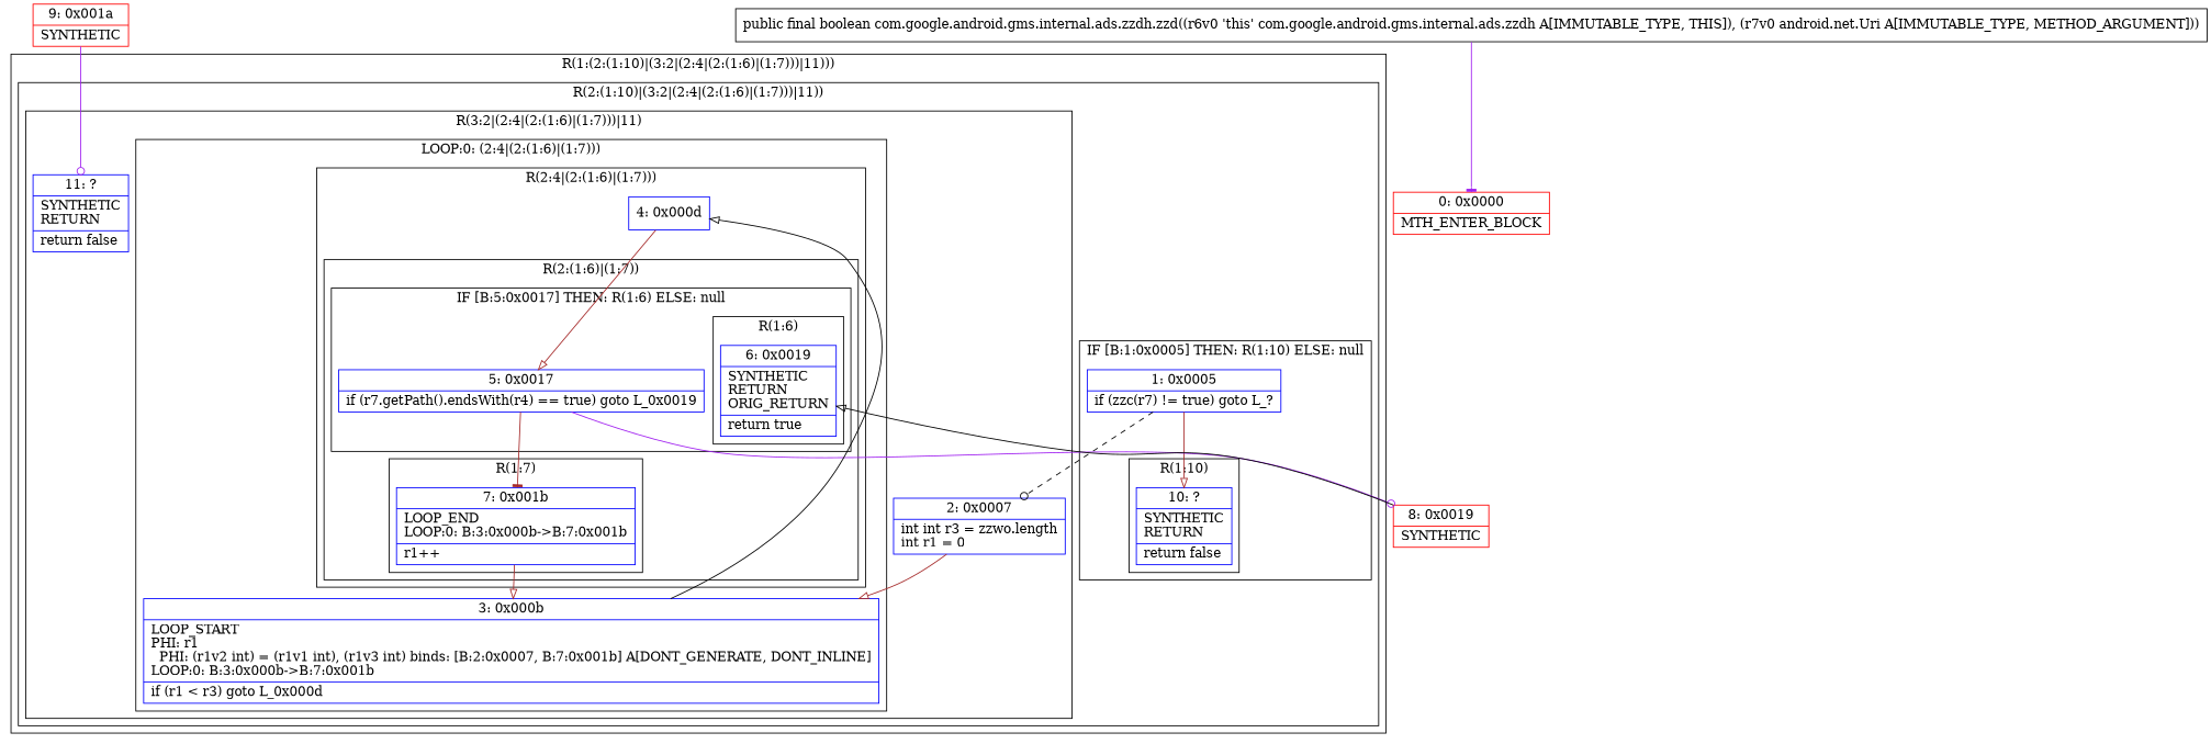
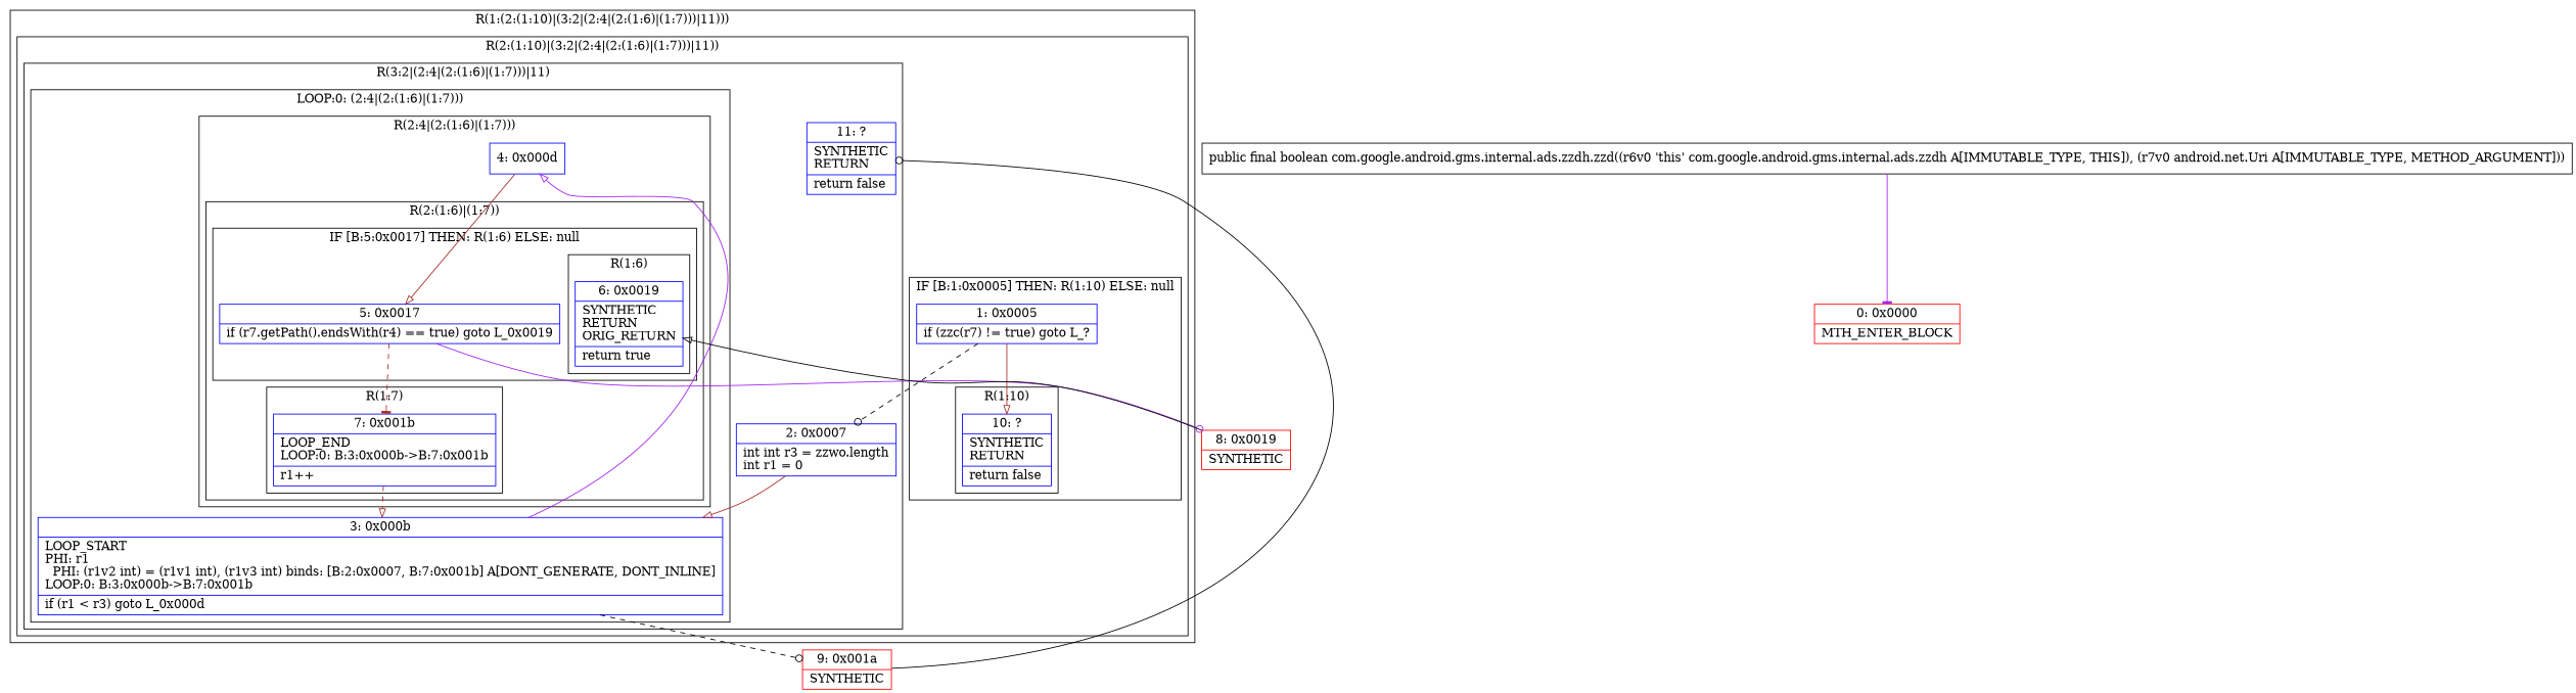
  digraph {
    node [color=blue shape=record]
    edge [arrowhead=onormal color=brown]
    n1 [label="{10\:\ ?|SYNTHETIC\lRETURN\l|return false\l}"]
    n2 [label="{1\:\ 0x0005|if (zzc(r7) != true) goto L_?\l}"]
    n3 [label="{6\:\ 0x0019|SYNTHETIC\lRETURN\lORIG_RETURN\l|return true\l}"]
    n4 [label="{5\:\ 0x0017|if (r7.getPath().endsWith(r4) == true) goto L_0x0019\l}"]
    n5 [label="{7\:\ 0x001b|LOOP_END\lLOOP:0: B:3:0x000b\-\>B:7:0x001b\l|r1++\l}"]
    n6 [label="{4\:\ 0x000d}"]
    n7 [label="{3\:\ 0x000b|LOOP_START\lPHI: r1 \l  PHI: (r1v2 int) = (r1v1 int), (r1v3 int) binds: [B:2:0x0007, B:7:0x001b] A[DONT_GENERATE, DONT_INLINE]\lLOOP:0: B:3:0x000b\-\>B:7:0x001b\l|if (r1 \< r3) goto L_0x000d\l}"]
    n8 [label="{2\:\ 0x0007|int int r3 = zzwo.length\lint r1 = 0\l}"]
    n9 [label="{11\:\ ?|SYNTHETIC\lRETURN\l|return false\l}"]
    n10 [color=red label="{8\:\ 0x0019|SYNTHETIC\l}"]
    n11 [color=red label="{9\:\ 0x001a|SYNTHETIC\l}"]
    n12 [color=red label="{0\:\ 0x0000|MTH_ENTER_BLOCK\l}"]
    n13 [label="{public final boolean com.google.android.gms.internal.ads.zzdh.zzd((r6v0 'this' com.google.android.gms.internal.ads.zzdh A[IMMUTABLE_TYPE, THIS]), (r7v0 android.net.Uri A[IMMUTABLE_TYPE, METHOD_ARGUMENT])) }" color=""]
    subgraph cluster_1 {
      label="R(1:(2:(1:10)|(3:2|(2:4|(2:(1:6)|(1:7)))|11)))"
      subgraph cluster_2 {
        label="R(2:(1:10)|(3:2|(2:4|(2:(1:6)|(1:7)))|11))"
        subgraph cluster_3 {
          label="IF [B:1:0x0005] THEN: R(1:10) ELSE: null"
          n2
          subgraph cluster_4 {
            label="R(1:10)"
            n1
          }
        }
        subgraph cluster_5 {
          label="R(3:2|(2:4|(2:(1:6)|(1:7)))|11)"
          n8
          n9
          subgraph cluster_6 {
            label="LOOP:0: (2:4|(2:(1:6)|(1:7)))"
            n7
            subgraph cluster_7 {
              label="R(2:4|(2:(1:6)|(1:7)))"
              n6
              subgraph cluster_8 {
                label="R(2:(1:6)|(1:7))"
                subgraph cluster_9 {
                  label="IF [B:5:0x0017] THEN: R(1:6) ELSE: null"
                  n4
                  subgraph cluster_10 {
                    label="R(1:6)"
                    n3
                  }
                }
                subgraph cluster_11 {
                  label="R(1:7)"
                  n5
                }
              }
            }
          }
        }
      }
    }
    n2 -> n1
    n2 -> n8 [arrowhead=odot color=black style=dashed]
-   n4 -> n5 [arrowhead=tee style=solid]
+   n4 -> n5 [arrowhead=tee style=dashed]
    n4 -> n10 [arrowhead=odot color=purple]
-   n5 -> n7
+   n5 -> n7 [style=dashed]
    n6 -> n4
-   n7 -> n6 [color=black]
+   n7 -> n6 [color=purple]
+   n7 -> n11 [arrowhead=odot color=black style=dashed]
    n8 -> n7
    n10 -> n3 [color=black]
-   n11 -> n9 [arrowhead=odot color=purple]
+   n11 -> n9 [arrowhead=odot color=black]
    n13 -> n12 [arrowhead=tee color=purple]
  }
